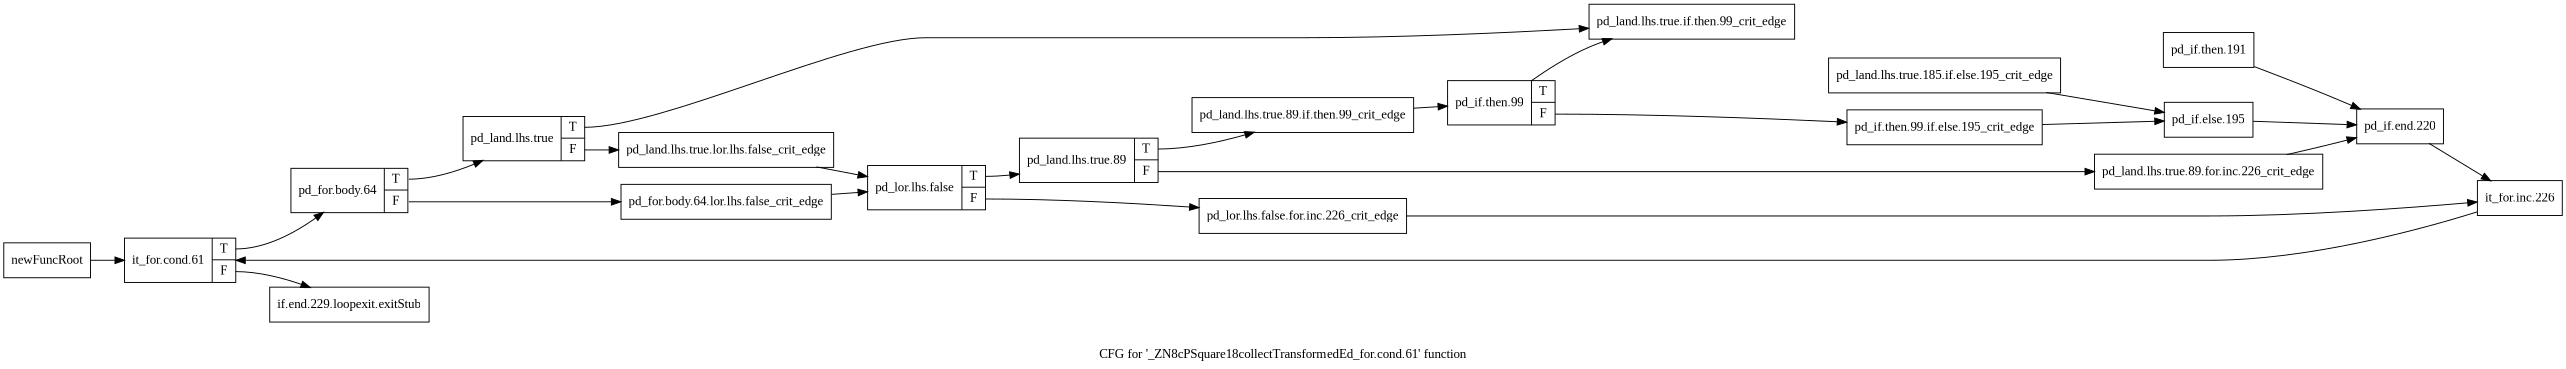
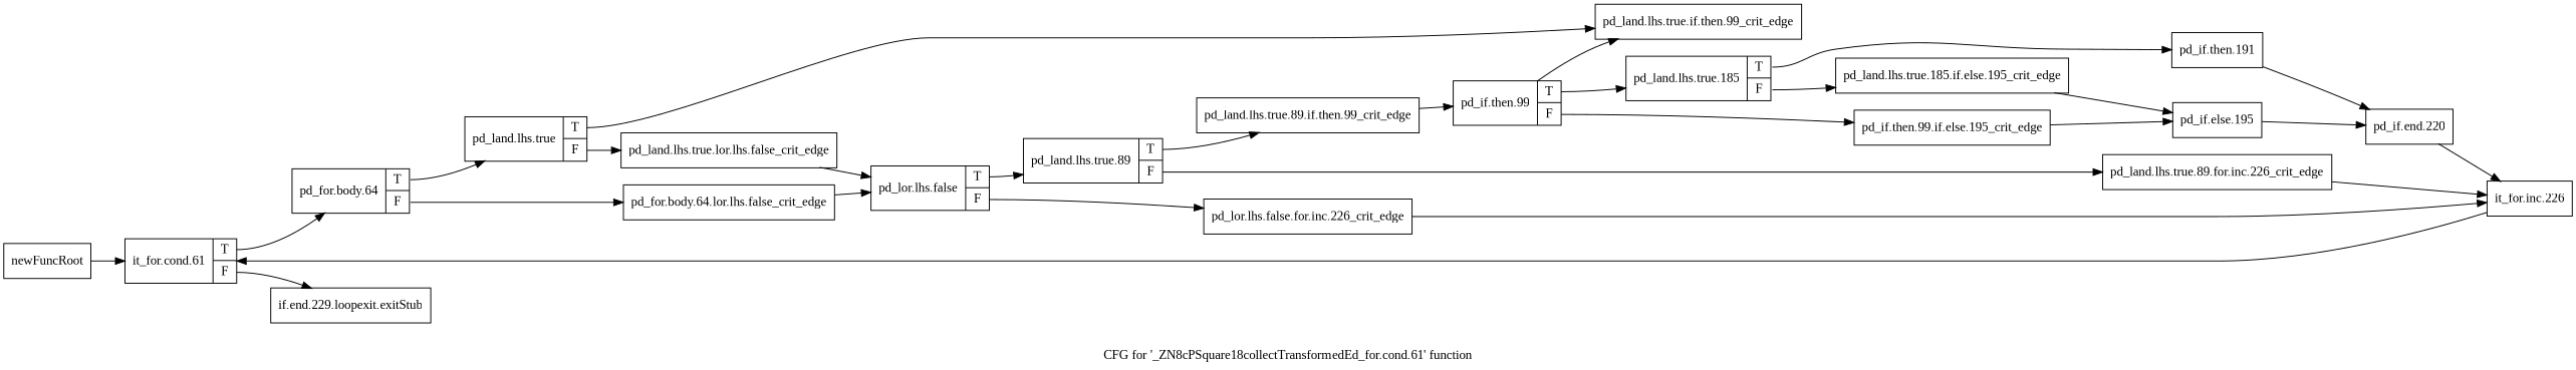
  digraph {
    fontname="Liberation Serif"
    label="CFG for '_ZN8cPSquare18collectTransformedEd_for.cond.61' function"
    rankdir=LR
    node [fontname="Liberation Serif" shape=record]
    edge [fontname="Liberation Serif"]
    n1 [label="{newFuncRoot}"]
    n2 [label="{it_for.cond.61|{<s0>T|<s1>F}}"]
    n3 [label="{if.end.229.loopexit.exitStub}"]
    n4 [label="{pd_for.body.64|{<s0>T|<s1>F}}"]
    n5 [label="{pd_land.lhs.true|{<s0>T|<s1>F}}"]
    n6 [label="{pd_for.body.64.lor.lhs.false_crit_edge}"]
    n7 [label="{pd_land.lhs.true.if.then.99_crit_edge}"]
    n8 [label="{pd_land.lhs.true.lor.lhs.false_crit_edge}"]
    n9 [label="{pd_lor.lhs.false|{<s0>T|<s1>F}}"]
    n10 [label="{pd_land.lhs.true.89|{<s0>T|<s1>F}}"]
    n11 [label="{pd_lor.lhs.false.for.inc.226_crit_edge}"]
    n12 [label="{pd_land.lhs.true.89.if.then.99_crit_edge}"]
    n13 [label="{pd_land.lhs.true.89.for.inc.226_crit_edge}"]
    n14 [label="{it_for.inc.226}"]
    n15 [label="{pd_if.then.99|{<s0>T|<s1>F}}"]
+   n16 [label="{pd_land.lhs.true.185|{<s0>T|<s1>F}}"]
    n17 [label="{pd_if.then.99.if.else.195_crit_edge}"]
    n18 [label="{pd_if.then.191}"]
    n19 [label="{pd_land.lhs.true.185.if.else.195_crit_edge}"]
    n20 [label="{pd_if.else.195}"]
    n21 [label="{pd_if.end.220}"]
    n1 -> n2
    n2 -> n3 [tailport=s1]
    n2 -> n4 [tailport=s0]
    n4 -> n5 [tailport=s0]
    n4 -> n6 [tailport=s1]
    n5 -> n7 [tailport=s0]
    n5 -> n8 [tailport=s1]
    n6 -> n9
    n8 -> n9
    n9 -> n10 [tailport=s0]
    n9 -> n11 [tailport=s1]
    n10 -> n12 [tailport=s0]
    n10 -> n13 [tailport=s1]
    n11 -> n14
    n12 -> n15
-   n13 -> n21
+   n13 -> n14
    n14 -> n2
    n15 -> n7
+   n15 -> n16 [tailport=s0]
    n15 -> n17 [tailport=s1]
+   n16 -> n18 [tailport=s0]
+   n16 -> n19 [tailport=s1]
    n17 -> n20
    n18 -> n21
    n19 -> n20
    n20 -> n21
    n21 -> n14
  }
